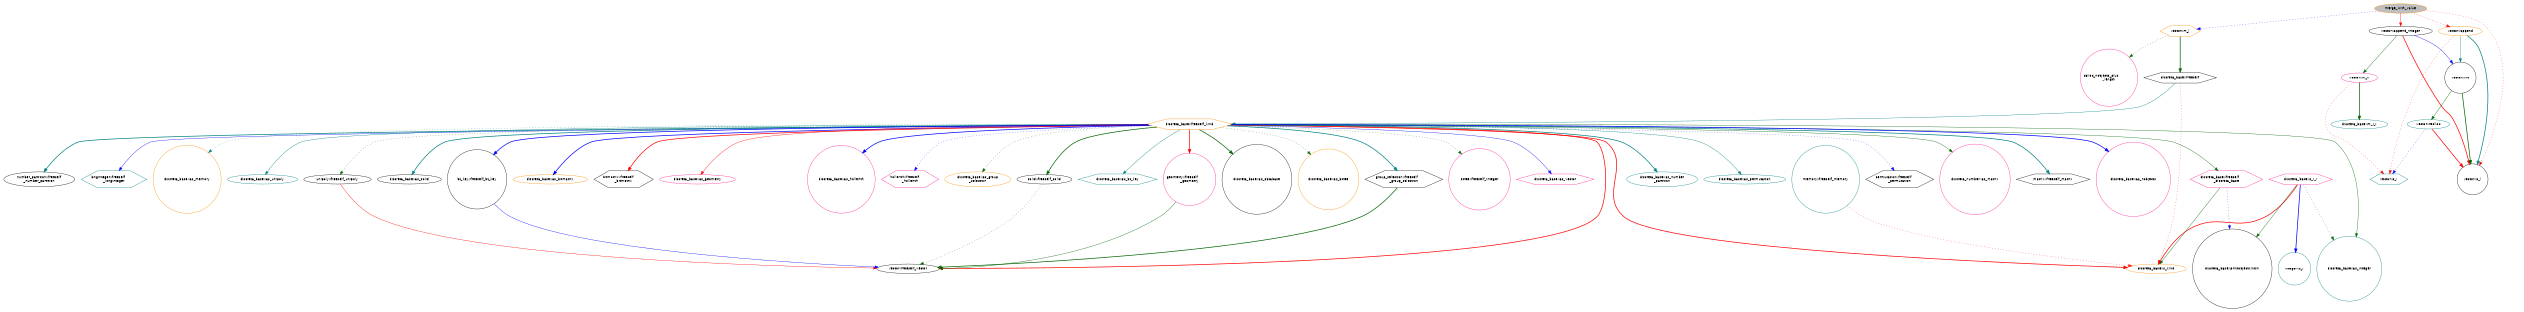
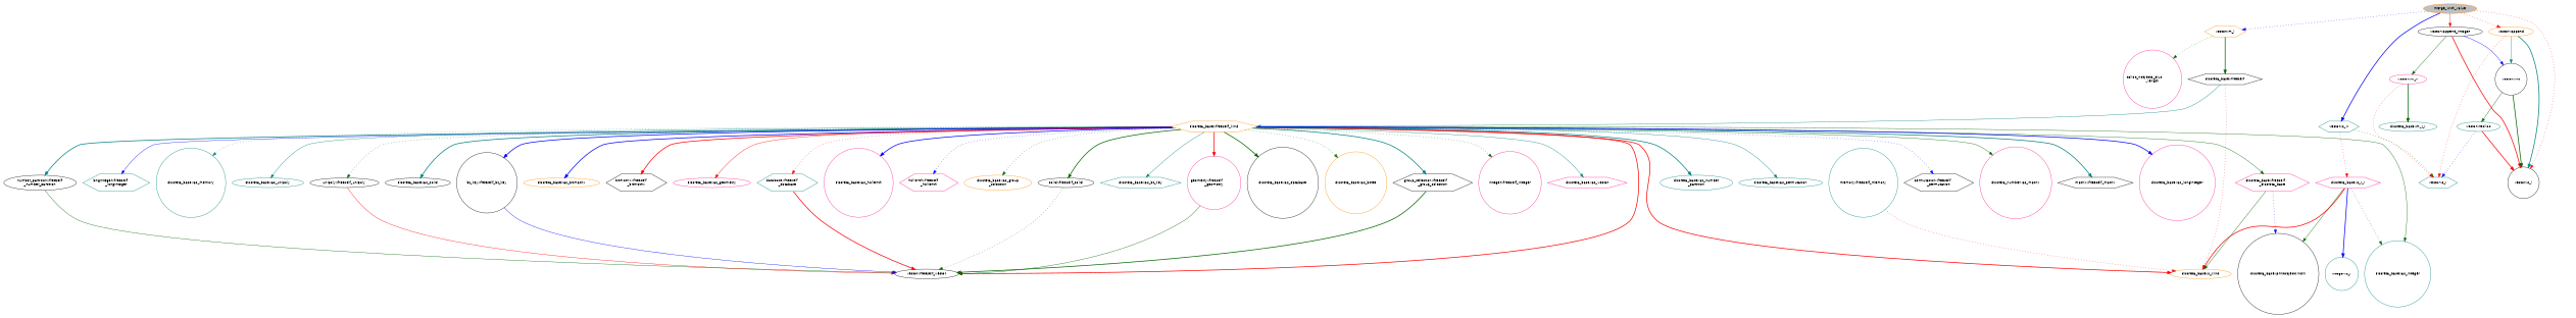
  digraph {
    rankdir=TB
    node [color=black fillcolor=white fontname=Helvetica fontsize=10 shape=ellipse style=filled]
    edge [color=darkgreen fontname=Helvetica fontsize=10 labelfontname=Helvetica labelfontsize=10 style=bold]
    n1 [color=darkorange fillcolor=grey75 fontcolor=black height=0.2 label=merge_with_value width=0.4]
    n2 [color=darkorange height=0.2 label="Vector::m_l" shape=hexagon width=0.4]
    n3 [height=0.2 label="Vector::s_l" shape=circle width=0.4]
+   n4 [color=teal height=0.2 label="Vector::s_ii" shape=hexagon width=0.4]
    n5 [height=0.2 label="Vector::append_integer" width=0.4]
    n6 [color=darkorange height=0.2 label="Vector::append" width=0.4]
    n7 [height=0.2 label="discreta_base::freeself" shape=hexagon width=0.4]
    n8 [color=deeppink height=0.2 label="calloc_nobjects_plus\l_length" shape=circle width=0.4]
    n9 [color=teal height=0.2 label="Vector::s_i" shape=hexagon width=0.4]
    n10 [color=deeppink height=0.2 label="discreta_base::s_i_i" shape=hexagon width=0.4]
    n11 [height=0.2 label="Vector::inc" shape=circle width=0.4]
    n12 [color=deeppink height=0.2 label="Vector::m_ii" width=0.4]
    n13 [color=darkorange height=0.2 label="discreta_base::freeself_kind" shape=hexagon width=0.4]
    n14 [color=darkorange height=0.2 label="discreta_base::s_kind" width=0.4]
    n15 [color=deeppink height=0.2 label="discreta_base::freeself\l_discreta_base" shape=hexagon width=0.4]
    n16 [color=teal height=0.2 label="discreta_base::as_integer" shape=circle width=0.4]
-   n17 [color=deeppink height=0.2 label="btree::freeself_integer" shape=circle width=0.4]
+   n17 [color=deeppink height=0.2 label="integer::freeself_integer" shape=circle width=0.4]
    n18 [color=deeppink height=0.2 label="discreta_base::as_vector" shape=hexagon width=0.4]
    n19 [height=0.2 label="Vector::freeself_vector" width=0.4]
    n20 [color=teal height=0.2 label="discreta_base::as_number\l_partition" width=0.4]
    n21 [height=0.2 label="number_partition::freeself\l_number_partition" width=0.4]
    n22 [color=teal height=0.2 label="discreta_base::as_permutation" width=0.4]
    n23 [height=0.2 label="permutation::freeself\l_permutation" shape=hexagon width=0.4]
    n24 [color=deeppink height=0.2 label="discreta_number::as_matrix" shape=circle width=0.4]
    n25 [height=0.2 label="matrix::freeself_matrix" shape=hexagon width=0.4]
-   n26 [color=deeppink height=0.2 label="discreta_base::as_nobjects" shape=circle width=0.4]
+   n26 [color=deeppink height=0.2 label="discreta_base::as_longinteger" shape=circle width=0.4]
    n27 [color=teal height=0.2 label="longinteger::freeself\l_longinteger" shape=hexagon width=0.4]
-   n28 [color=darkorange height=0.2 label="discreta_base::as_memory" shape=circle width=0.4]
+   n28 [color=teal height=0.2 label="discreta_base::as_memory" shape=circle width=0.4]
    n29 [color=teal height=0.2 label="discreta_base::as_unipoly" width=0.4]
    n30 [height=0.2 label="unipoly::freeself_unipoly" width=0.4]
    n31 [height=0.2 label="discreta_base::as_solid" width=0.4]
    n32 [height=0.2 label="solid::freeself_solid" width=0.4]
    n33 [color=darkorange height=0.2 label="discreta_base::as_bitmatrix" width=0.4]
    n34 [height=0.2 label="bitmatrix::freeself\l_bitmatrix" shape=hexagon width=0.4]
    n35 [color=deeppink height=0.2 label="discreta_base::as_geometry" width=0.4]
    n36 [color=deeppink height=0.2 label="geometry::freeself\l_geometry" shape=circle width=0.4]
    n37 [color=deeppink height=0.2 label="discreta_base::as_hollerith" shape=circle width=0.4]
    n38 [color=deeppink height=0.2 label="hollerith::freeself\l_hollerith" shape=hexagon width=0.4]
    n39 [color=darkorange height=0.2 label="discreta_base::as_group\l_selection" width=0.4]
    n40 [height=0.2 label="group_selection::freeself\l_group_selection" shape=hexagon width=0.4]
    n41 [color=teal height=0.2 label="discreta_base::as_bt_key" shape=hexagon width=0.4]
    n42 [height=0.2 label="bt_key::freeself_bt_key" shape=circle width=0.4]
    n43 [height=0.2 label="discreta_base::as_database" shape=circle width=0.4]
+   n44 [color=teal height=0.2 label="database::freeself\l_database" shape=hexagon width=0.4]
    n45 [color=darkorange height=0.2 label="discreta_base::as_btree" shape=circle width=0.4]
    n46 [height=0.2 label="discreta_base::printobjectkindln" shape=circle width=0.4]
    n47 [color=teal height=0.2 label="memory::freeself_memory" shape=circle width=0.4]
    n48 [color=teal height=0.2 label="integer::s_i" shape=circle width=0.4]
    n49 [color=teal height=0.2 label="Vector::realloc" width=0.4]
    n50 [color=teal height=0.2 label="discreta_base::m_i_i" width=0.4]
    n1 -> n2 [color=blue style=dotted]
    n1 -> n3 [color=red style=dotted]
+   n1 -> n4 [color=blue]
    n1 -> n5 [color=red style=solid]
    n1 -> n6 [color=red style=dotted]
    n2 -> n7
    n2 -> n8 [style=dotted]
+   n4 -> n9 [style=dotted]
+   n4 -> n10 [color=red style=dotted]
    n5 -> n3 [color=red]
    n5 -> n11 [color=blue style=solid]
    n5 -> n12 [style=solid]
    n6 -> n3 [color=teal]
    n6 -> n9 [color=red style=dotted]
    n6 -> n11 [color=teal style=solid]
    n7 -> n13 [color=teal style=solid]
    n7 -> n14 [color=red style=dotted]
    n10 -> n14 [color=red]
    n10 -> n16 [style=dotted]
    n10 -> n46 [style=solid]
    n10 -> n48 [color=blue]
    n11 -> n3
    n11 -> n49 [style=solid]
    n12 -> n9 [color=red style=dotted]
    n12 -> n50
    n13 -> n14 [color=red]
    n13 -> n15 [style=solid]
    n13 -> n16 [style=solid]
    n13 -> n17 [style=dotted]
-   n13 -> n18 [color=blue style=solid]
+   n13 -> n18 [color=teal style=solid]
    n13 -> n19 [color=red]
    n13 -> n20 [color=teal]
    n13 -> n21 [color=teal]
    n13 -> n22 [color=teal style=solid]
    n13 -> n23 [color=blue style=dotted]
    n13 -> n24 [style=solid]
    n13 -> n25 [color=teal]
    n13 -> n26 [color=blue]
    n13 -> n27 [color=blue style=solid]
    n13 -> n28 [color=teal style=dotted]
    n13 -> n29 [color=teal style=solid]
    n13 -> n30 [style=dotted]
    n13 -> n31 [color=teal]
    n13 -> n32
    n13 -> n33 [color=blue]
    n13 -> n34 [color=red]
    n13 -> n35 [color=red style=solid]
    n13 -> n36 [color=red]
    n13 -> n37 [color=blue]
    n13 -> n38 [color=blue style=dotted]
    n13 -> n39 [style=dotted]
    n13 -> n40 [color=teal]
    n13 -> n41 [color=teal style=solid]
    n13 -> n42 [color=blue]
    n13 -> n43
+   n13 -> n44 [color=red style=dotted]
    n13 -> n45 [style=dotted]
    n15 -> n14 [style=solid]
    n15 -> n46 [color=blue style=dotted]
+   n21 -> n19 [style=solid]
    n30 -> n19 [color=red style=solid]
    n32 -> n19 [style=dotted]
    n36 -> n19 [style=solid]
    n40 -> n19
    n42 -> n19 [color=blue style=solid]
+   n44 -> n19 [color=red]
    n47 -> n14 [color=red style=dotted]
    n49 -> n3 [color=red]
    n49 -> n9 [color=blue style=dotted]
  }
